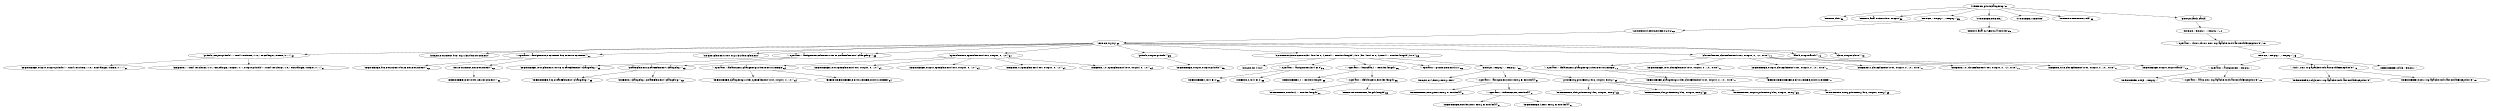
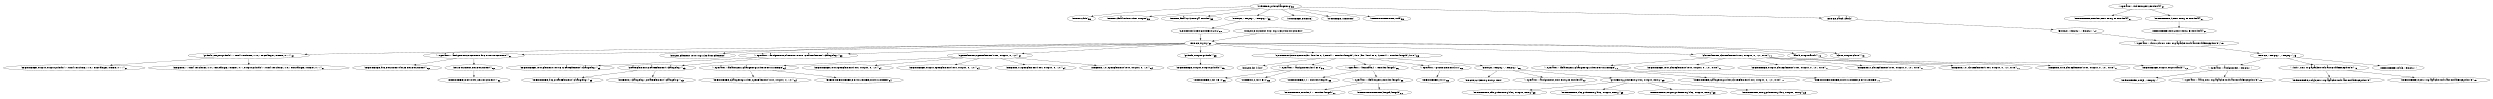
  digraph {
    n1 [label=<(METHOD,printChangeLog)<SUB>58</SUB>>]
    n2 [label=<(PARAM,this)<SUB>58</SUB>>]
    n3 [label=<(PARAM,final PrintWriter output)<SUB>58</SUB>>]
    n4 [label=<(PARAM,final CVSEntry[] entries)<SUB>59</SUB>>]
    n5 [label=<(BLOCK,&lt;empty&gt;,&lt;empty&gt;)<SUB>59</SUB>>]
    n6 [label=<(MODIFIER,PUBLIC)>]
    n7 [label=<(MODIFIER,VIRTUAL)>]
    n8 [label=<(METHOD_RETURN,void)<SUB>58</SUB>>]
    n9 [label=<(BLOCK,catch,catch)>]
    n10 [label=<(CONTROL_STRUCTURE,try,try)<SUB>60</SUB>>]
    n11 [label=<(BLOCK,try,try)<SUB>60</SUB>>]
    n12 [label=<(println,output.println(&quot;&lt;?xml version=\&quot;1.0\&quot; encoding=\&quot;UTF-8\&quot;?&gt;&quot;))<SUB>61</SUB>>]
    n13 [label=<(LOCAL,Document doc: org.w3c.dom.Document)>]
    n14 [label=<(&lt;operator&gt;.assignment,Document doc = newDocument())<SUB>62</SUB>>]
    n15 [label=<(LOCAL,Element root: org.w3c.dom.Element)>]
    n16 [label=<(&lt;operator&gt;.assignment,Element root = createElement(&quot;changelog&quot;))<SUB>63</SUB>>]
    n17 [label=<(openElement,openElement(root, output, 0, &quot;\t&quot;))<SUB>64</SUB>>]
    n18 [label=<(println,output.println())<SUB>65</SUB>>]
    n19 [label=<(CONTROL_STRUCTURE,for (int i = 0; Some(i &lt; entries.length); i++),for (int i = 0; Some(i &lt; entries.length); i++))<SUB>66</SUB>>]
    n20 [label=<(closeElement,closeElement(root, output, 0, &quot;\t&quot;, true))<SUB>71</SUB>>]
    n21 [label=<(flush,output.flush())<SUB>72</SUB>>]
    n22 [label=<(close,output.close())<SUB>73</SUB>>]
    n23 [label=<(BLOCK,&lt;empty&gt;,&lt;empty&gt;)<SUB>74</SUB>>]
    n24 [label=<(IDENTIFIER,output,output.println(&quot;&lt;?xml version=\&quot;1.0\&quot; encoding=\&quot;UTF-8\&quot;?&gt;&quot;))<SUB>61</SUB>>]
    n25 [label=<(LITERAL,&quot;&lt;?xml version=\&quot;1.0\&quot; encoding=\&quot;UTF-8\&quot;?&gt;&quot;,output.println(&quot;&lt;?xml version=\&quot;1.0\&quot; encoding=\&quot;UTF-8\&quot;?&gt;&quot;))<SUB>61</SUB>>]
    n26 [label=<(IDENTIFIER,doc,Document doc = newDocument())<SUB>62</SUB>>]
    n27 [label=<(newDocument,newDocument())<SUB>62</SUB>>]
    n28 [label=<(IDENTIFIER,root,Element root = createElement(&quot;changelog&quot;))<SUB>63</SUB>>]
    n29 [label=<(createElement,createElement(&quot;changelog&quot;))<SUB>63</SUB>>]
    n30 [label=<(&lt;operator&gt;.fieldAccess,ChangeLogWriter.DOM_WRITER)<SUB>64</SUB>>]
    n31 [label=<(IDENTIFIER,root,openElement(root, output, 0, &quot;\t&quot;))<SUB>64</SUB>>]
    n32 [label=<(IDENTIFIER,output,openElement(root, output, 0, &quot;\t&quot;))<SUB>64</SUB>>]
    n33 [label=<(LITERAL,0,openElement(root, output, 0, &quot;\t&quot;))<SUB>64</SUB>>]
    n34 [label=<(LITERAL,&quot;\t&quot;,openElement(root, output, 0, &quot;\t&quot;))<SUB>64</SUB>>]
    n35 [label=<(IDENTIFIER,output,output.println())<SUB>95</SUB>>]
    n36 [label=<(LOCAL,int i: int)>]
    n37 [label=<(&lt;operator&gt;.assignment,int i = 0)<SUB>36</SUB>>]
    n38 [label=<(&lt;operator&gt;.lessThan,i &lt; entries.length)<SUB>66</SUB>>]
    n39 [label=<(&lt;operator&gt;.postIncrement,i++)<SUB>66</SUB>>]
    n40 [label=<(BLOCK,&lt;empty&gt;,&lt;empty&gt;)<SUB>66</SUB>>]
    n41 [label=<(&lt;operator&gt;.fieldAccess,ChangeLogWriter.DOM_WRITER)<SUB>71</SUB>>]
    n42 [label=<(IDENTIFIER,root,closeElement(root, output, 0, &quot;\t&quot;, true))<SUB>71</SUB>>]
    n43 [label=<(IDENTIFIER,output,closeElement(root, output, 0, &quot;\t&quot;, true))<SUB>71</SUB>>]
    n44 [label=<(LITERAL,0,closeElement(root, output, 0, &quot;\t&quot;, true))<SUB>71</SUB>>]
    n45 [label=<(LITERAL,&quot;\t&quot;,closeElement(root, output, 0, &quot;\t&quot;, true))<SUB>71</SUB>>]
    n46 [label=<(LITERAL,true,closeElement(root, output, 0, &quot;\t&quot;, true))<SUB>71</SUB>>]
    n47 [label=<(IDENTIFIER,output,output.flush())<SUB>72</SUB>>]
    n48 [label=<(IDENTIFIER,DOMUtils,newDocument())<SUB>62</SUB>>]
    n49 [label=<(IDENTIFIER,doc,createElement(&quot;changelog&quot;))<SUB>63</SUB>>]
    n50 [label=<(LITERAL,&quot;changelog&quot;,createElement(&quot;changelog&quot;))<SUB>63</SUB>>]
    n51 [label=<(IDENTIFIER,ChangeLogWriter,openElement(root, output, 0, &quot;\t&quot;))<SUB>64</SUB>>]
    n52 [label=<(FIELD_IDENTIFIER,DOM_WRITER,DOM_WRITER)<SUB>64</SUB>>]
    n53 [label=<(IDENTIFIER,i,int i = 0)<SUB>66</SUB>>]
    n54 [label=<(LITERAL,0,int i = 0)<SUB>66</SUB>>]
    n55 [label=<(IDENTIFIER,i,i &lt; entries.length)<SUB>66</SUB>>]
    n56 [label=<(&lt;operator&gt;.fieldAccess,entries.length)<SUB>66</SUB>>]
+   n57 [label=<(IDENTIFIER,i,i++)<SUB>66</SUB>>]
    n58 [label=<(LOCAL,CVSEntry entry: ANY)>]
    n59 [label=<(&lt;operator&gt;.assignment,ANY entry = entries[i])<SUB>67</SUB>>]
    n60 [label=<(printEntry,printEntry(doc, output, entry))<SUB>69</SUB>>]
    n61 [label=<(IDENTIFIER,entries,i &lt; entries.length)<SUB>68</SUB>>]
    n62 [label=<(FIELD_IDENTIFIER,length,length)<SUB>66</SUB>>]
    n63 [label=<(IDENTIFIER,entry,ANY entry = entries[i])<SUB>67</SUB>>]
    n64 [label=<(&lt;operator&gt;.indexAccess,entries[i])<SUB>67</SUB>>]
    n65 [label=<(IDENTIFIER,this,printEntry(doc, output, entry))<SUB>69</SUB>>]
    n66 [label=<(IDENTIFIER,doc,printEntry(doc, output, entry))<SUB>69</SUB>>]
    n67 [label=<(IDENTIFIER,output,printEntry(doc, output, entry))<SUB>69</SUB>>]
    n68 [label=<(IDENTIFIER,entry,printEntry(doc, output, entry))<SUB>69</SUB>>]
    n69 [label=<(IDENTIFIER,entries,ANY entry = entries[i])<SUB>67</SUB>>]
    n70 [label=<(IDENTIFIER,i,ANY entry = entries[i])<SUB>67</SUB>>]
    n71 [label=<(IDENTIFIER,ChangeLogWriter,closeElement(root, output, 0, &quot;\t&quot;, true))<SUB>71</SUB>>]
    n72 [label=<(FIELD_IDENTIFIER,DOM_WRITER,DOM_WRITER)<SUB>71</SUB>>]
    n73 [label=<(&lt;operator&gt;.throw,throw new org.apache.tools.ant.BuildException(e);)<SUB>75</SUB>>]
    n74 [label=<(BLOCK,&lt;empty&gt;,&lt;empty&gt;)<SUB>75</SUB>>]
    n75 [label=<(&lt;operator&gt;.assignment,&lt;empty&gt;)>]
    n76 [label=<(&lt;init&gt;,new org.apache.tools.ant.BuildException(e))<SUB>75</SUB>>]
    n77 [label=<(IDENTIFIER,$obj3,&lt;empty&gt;)>]
    n78 [label=<(IDENTIFIER,$obj3,&lt;empty&gt;)>]
    n79 [label=<(&lt;operator&gt;.alloc,new org.apache.tools.ant.BuildException(e))<SUB>75</SUB>>]
    n80 [label=<(IDENTIFIER,$obj3,new org.apache.tools.ant.BuildException(e))>]
    n81 [label=<(IDENTIFIER,e,new org.apache.tools.ant.BuildException(e))<SUB>75</SUB>>]
    n1 -> n2
    n1 -> n3
-   n6 -> n4
+   n1 -> n4
    n1 -> n5
    n1 -> n6
    n1 -> n7
    n1 -> n8
    n1 -> n9
    n5 -> n10
    n9 -> n23
    n10 -> n11
    n11 -> n12
-   n11 -> n13
+   n13 -> n11
    n11 -> n14
    n11 -> n15
    n11 -> n16
    n11 -> n17
    n11 -> n18
    n11 -> n19
    n11 -> n20
    n11 -> n21
    n11 -> n22
    n12 -> n24
    n12 -> n25
    n14 -> n26
    n14 -> n27
    n16 -> n28
    n16 -> n29
    n17 -> n30
    n17 -> n31
    n17 -> n32
    n17 -> n33
    n17 -> n34
    n18 -> n35
    n19 -> n36
    n19 -> n37
    n19 -> n38
    n19 -> n39
    n19 -> n40
    n20 -> n41
    n20 -> n42
    n20 -> n43
    n20 -> n44
    n20 -> n45
    n20 -> n46
    n21 -> n47
    n23 -> n73
    n27 -> n48
    n29 -> n49
    n29 -> n50
    n30 -> n51
    n30 -> n52
    n37 -> n53
    n37 -> n54
    n38 -> n55
    n38 -> n56
+   n39 -> n57
    n40 -> n58
    n40 -> n59
    n40 -> n60
    n41 -> n71
    n41 -> n72
    n56 -> n61
    n56 -> n62
-   n59 -> n63
-   n59 -> n64
+   n70 -> n63
    n60 -> n65
    n60 -> n66
    n60 -> n67
    n60 -> n68
    n64 -> n69
    n64 -> n70
    n73 -> n74
    n74 -> n75
    n74 -> n76
    n74 -> n77
    n75 -> n78
    n75 -> n79
    n76 -> n80
    n76 -> n81
  }
